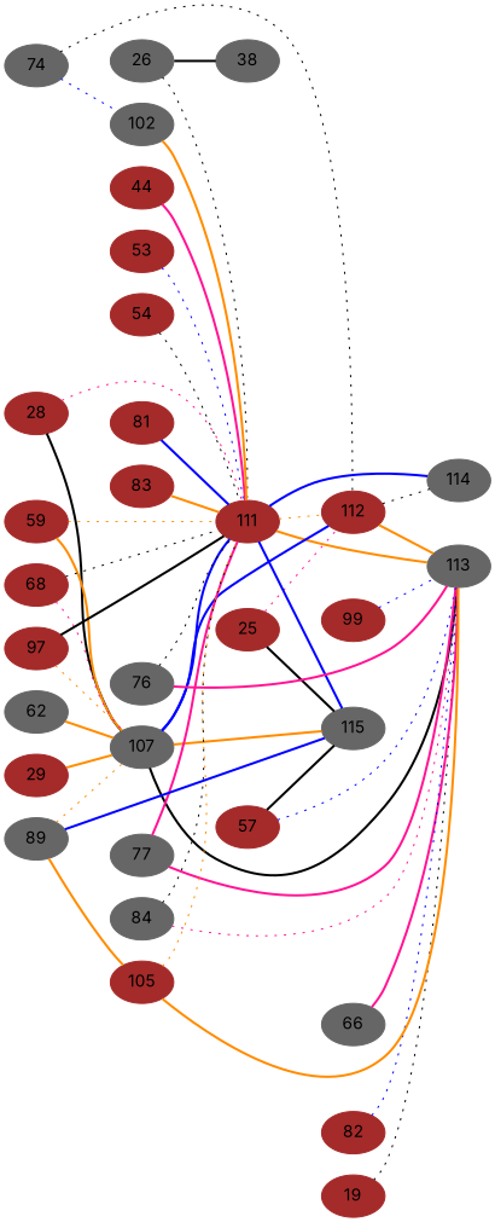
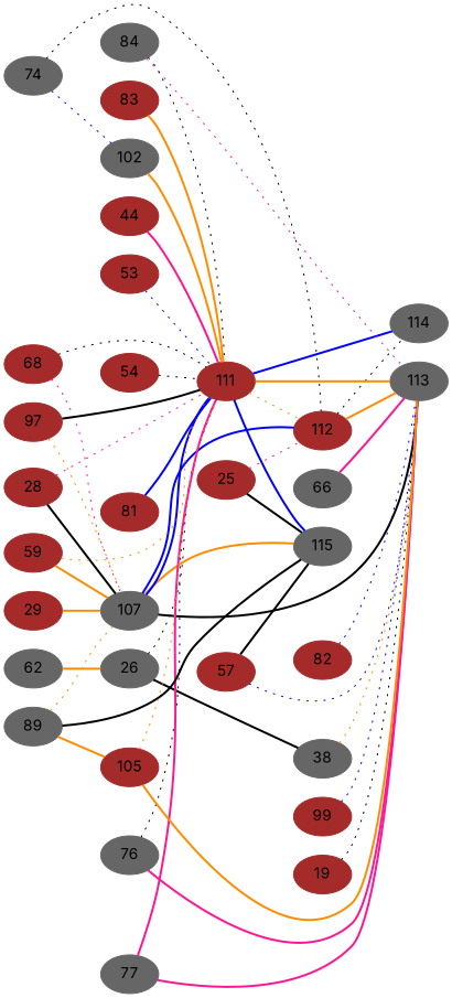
  graph {
    fontname=Inter
    rankdir=LR
    node [color=brown fontname=Inter style=filled]
    edge [color=darkorange fontname=Inter style=bold]
    113 [color=gray40 super="+88+69+67+9+6"]
    19
    112 [super="+70+93+79+109+110+98+91"]
    114 [color=gray40]
    25
    115 [color=gray40 super="+8"]
    111 [super="+16+106+96+55+108"]
    26 [color=gray40]
    38 [color=gray40]
    107 [color=gray40 super="+95+7+11"]
    28
    29
    44
    53
    54
    57
    59
    62 [color=gray40]
    66 [color=gray40]
    68 [super="+65"]
    102 [color=gray40 super="+85+101"]
    74 [color=gray40]
    76 [color=gray40]
    77 [color=gray40]
    81
    82 [super="+39"]
    83
    84 [color=gray40 super="+23"]
    89 [color=gray40 super="+86"]
    105 [super="+42+45+51"]
    97 [super="+47+92"]
    99
    19 -- 113 [color=black style=dotted weight=2]
    112 -- 113 [weight=4]
    112 -- 114 [color=black style=dotted]
    25 -- 112 [color=deeppink style=dotted]
    25 -- 115 [color=black]
    111 -- 113 [weight=36]
    111 -- 112 [style=dotted weight=13]
    111 -- 114 [color=blue]
    111 -- 115 [color=blue weight=4]
    26 -- 111 [color=black style=dotted]
    26 -- 38 [color=black]
+   38 -- 113 [style=dotted weight=2]
    107 -- 113 [color=black weight=10]
    107 -- 112 [color=blue]
    107 -- 115 [weight=4]
    107 -- 111 [color=blue weight=8]
    28 -- 111 [color=deeppink style=dotted]
    28 -- 107 [color=black]
    29 -- 107 [weight=2]
    44 -- 111 [color=deeppink weight=2]
    53 -- 111 [color=blue style=dotted weight=2]
    54 -- 111 [color=black style=dotted weight=2]
    57 -- 113 [color=blue style=dotted]
    57 -- 115 [color=black]
    59 -- 111 [style=dotted]
    59 -- 107
-   62 -- 107 [weight=2]
+   62 -- 26 [weight=2]
    66 -- 113 [color=deeppink]
    68 -- 111 [color=black style=dotted]
    68 -- 107 [color=deeppink style=dotted weight=2]
    102 -- 111 [weight=3]
    74 -- 112 [color=black style=dotted]
    74 -- 102 [color=blue style=dotted]
    76 -- 113 [color=deeppink]
    76 -- 111 [color=black style=dotted]
    77 -- 113 [color=deeppink]
    77 -- 111 [color=deeppink]
    81 -- 111 [color=blue weight=2]
    82 -- 113 [color=blue style=dotted weight=3]
    83 -- 111 [weight=2]
    84 -- 113 [color=deeppink style=dotted]
    84 -- 111 [color=black style=dotted weight=3]
-   89 -- 115 [color=blue]
+   89 -- 115 [color=black]
    89 -- 107 [style=dotted weight=2]
    89 -- 105
    105 -- 113 [weight=3]
    105 -- 111 [style=dotted weight=4]
    97 -- 111 [color=black weight=3]
    97 -- 107 [style=dotted]
    99 -- 113 [color=blue style=dotted weight=2]
  }
